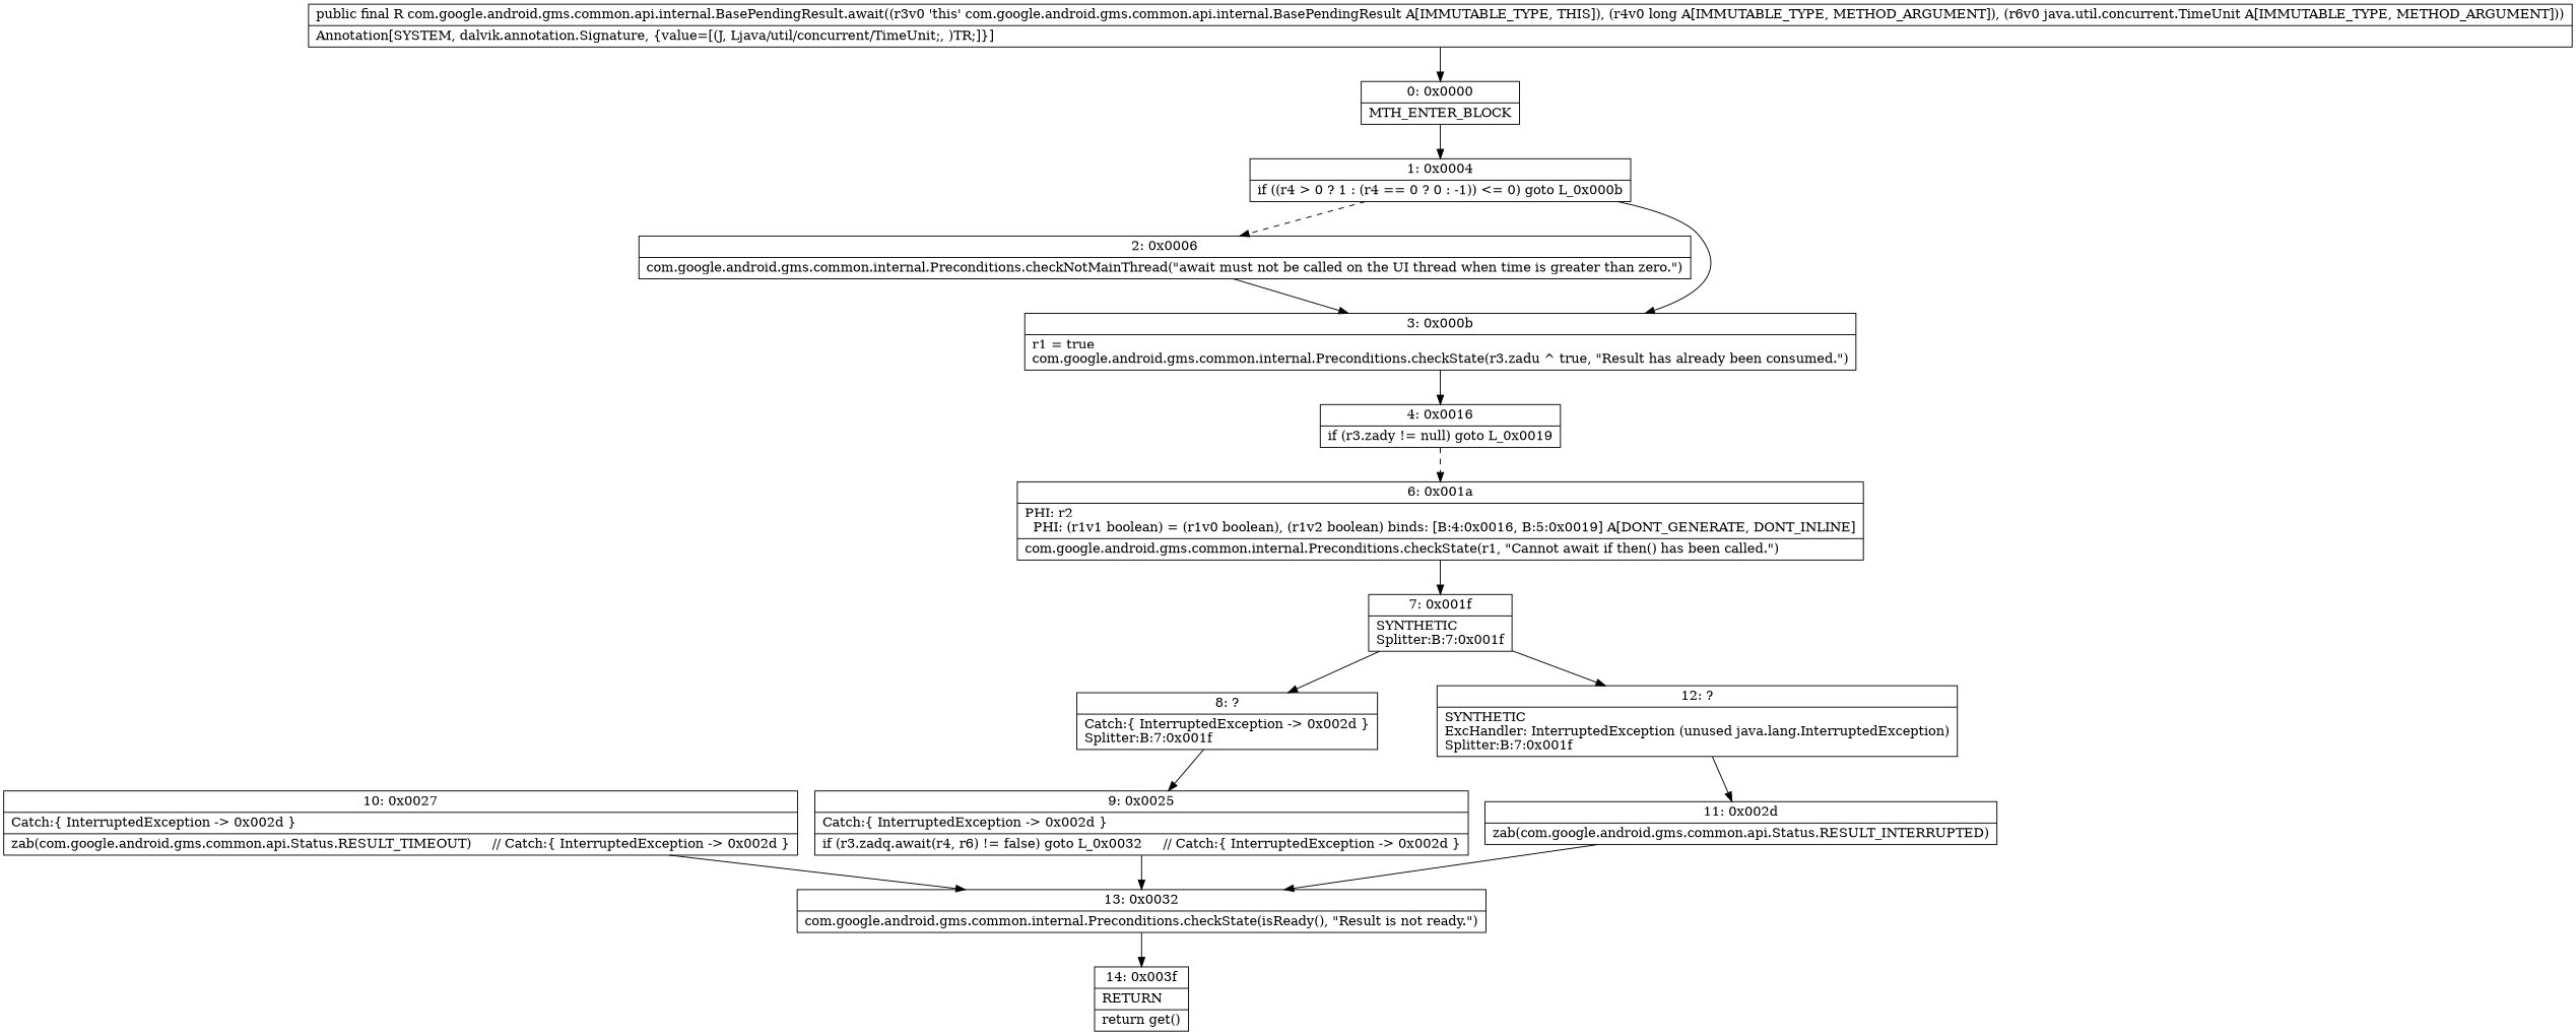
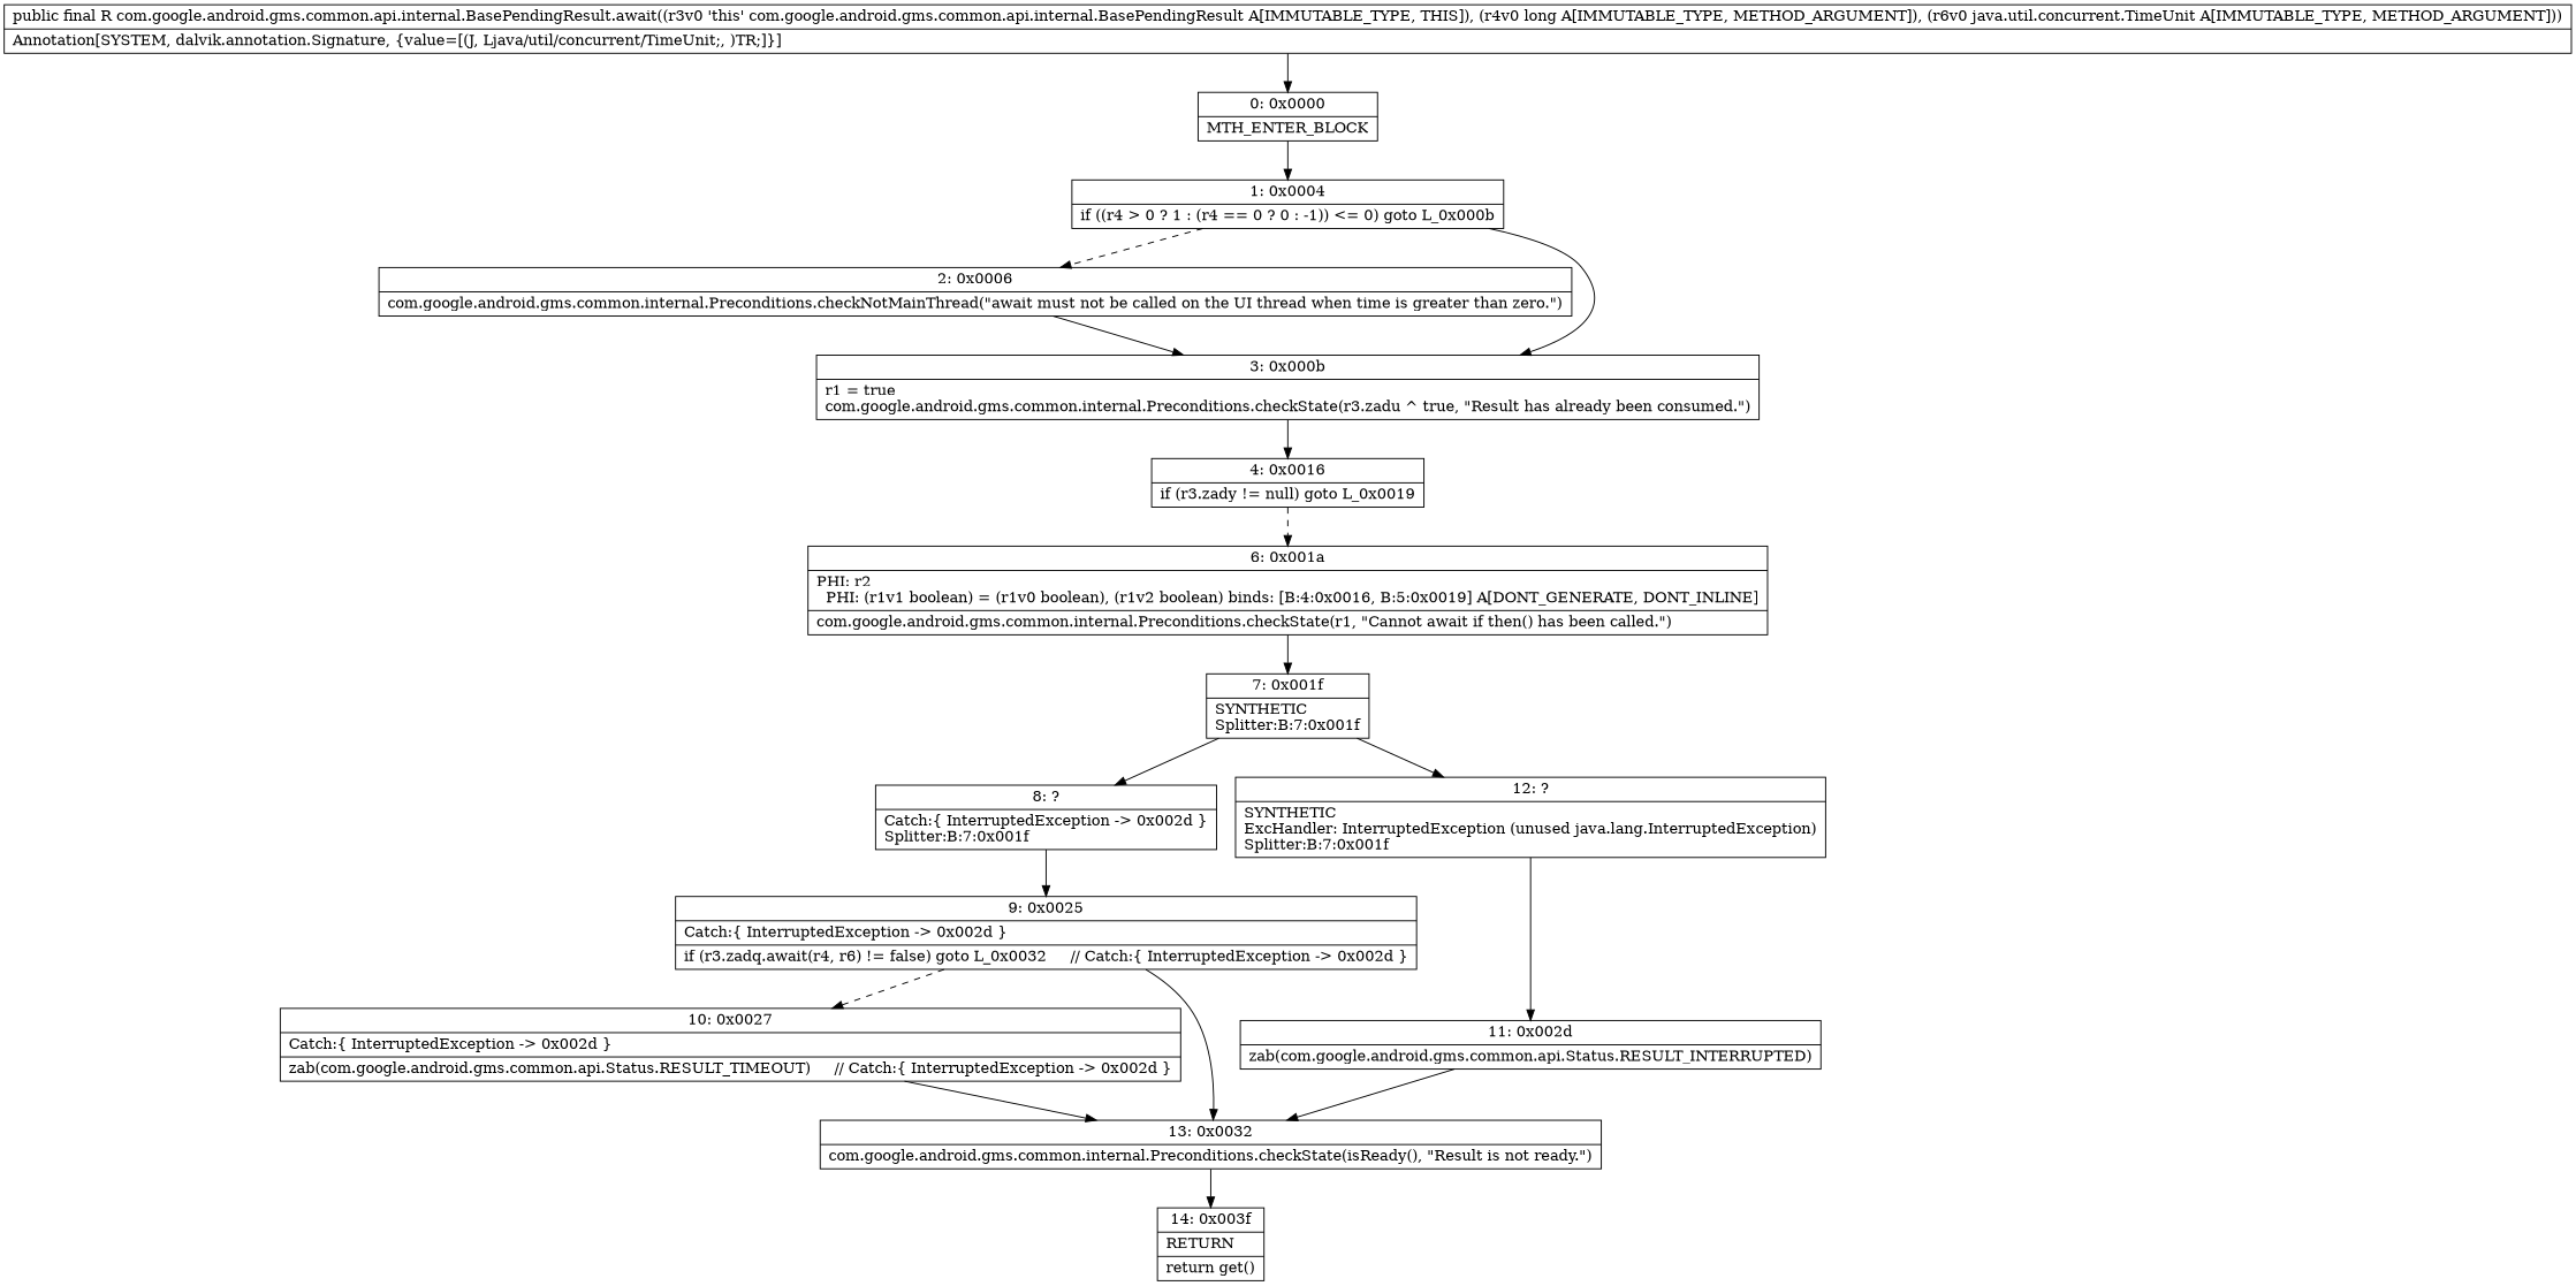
  digraph {
    node [shape=record]
    n1 [label="{0\:\ 0x0000|MTH_ENTER_BLOCK\l}"]
    n2 [label="{1\:\ 0x0004|if ((r4 \> 0 ? 1 : (r4 == 0 ? 0 : \-1)) \<= 0) goto L_0x000b\l}"]
    n3 [label="{2\:\ 0x0006|com.google.android.gms.common.internal.Preconditions.checkNotMainThread(\"await must not be called on the UI thread when time is greater than zero.\")\l}"]
    n4 [label="{3\:\ 0x000b|r1 = true\lcom.google.android.gms.common.internal.Preconditions.checkState(r3.zadu ^ true, \"Result has already been consumed.\")\l}"]
    n5 [label="{4\:\ 0x0016|if (r3.zady != null) goto L_0x0019\l}"]
    n6 [label="{6\:\ 0x001a|PHI: r2 \l  PHI: (r1v1 boolean) = (r1v0 boolean), (r1v2 boolean) binds: [B:4:0x0016, B:5:0x0019] A[DONT_GENERATE, DONT_INLINE]\l|com.google.android.gms.common.internal.Preconditions.checkState(r1, \"Cannot await if then() has been called.\")\l}"]
    n7 [label="{7\:\ 0x001f|SYNTHETIC\lSplitter:B:7:0x001f\l}"]
    n8 [label="{8\:\ ?|Catch:\{ InterruptedException \-\> 0x002d \}\lSplitter:B:7:0x001f\l}"]
    n9 [label="{12\:\ ?|SYNTHETIC\lExcHandler: InterruptedException (unused java.lang.InterruptedException)\lSplitter:B:7:0x001f\l}"]
    n10 [label="{9\:\ 0x0025|Catch:\{ InterruptedException \-\> 0x002d \}\l|if (r3.zadq.await(r4, r6) != false) goto L_0x0032     \/\/ Catch:\{ InterruptedException \-\> 0x002d \}\l}"]
    n11 [label="{11\:\ 0x002d|zab(com.google.android.gms.common.api.Status.RESULT_INTERRUPTED)\l}"]
    n12 [label="{10\:\ 0x0027|Catch:\{ InterruptedException \-\> 0x002d \}\l|zab(com.google.android.gms.common.api.Status.RESULT_TIMEOUT)     \/\/ Catch:\{ InterruptedException \-\> 0x002d \}\l}"]
    n13 [label="{13\:\ 0x0032|com.google.android.gms.common.internal.Preconditions.checkState(isReady(), \"Result is not ready.\")\l}"]
    n14 [label="{14\:\ 0x003f|RETURN\l|return get()\l}"]
    n15 [label="{public final R com.google.android.gms.common.api.internal.BasePendingResult.await((r3v0 'this' com.google.android.gms.common.api.internal.BasePendingResult A[IMMUTABLE_TYPE, THIS]), (r4v0 long A[IMMUTABLE_TYPE, METHOD_ARGUMENT]), (r6v0 java.util.concurrent.TimeUnit A[IMMUTABLE_TYPE, METHOD_ARGUMENT]))  | Annotation[SYSTEM, dalvik.annotation.Signature, \{value=[(J, Ljava\/util\/concurrent\/TimeUnit;, )TR;]\}]\l}"]
    n1 -> n2
    n2 -> n3 [style=dashed]
    n2 -> n4
    n3 -> n4
    n4 -> n5
    n5 -> n6 [style=dashed]
    n6 -> n7
    n7 -> n8
    n7 -> n9
    n8 -> n10
    n9 -> n11
+   n10 -> n12 [style=dashed]
    n10 -> n13
    n11 -> n13
    n12 -> n13
    n13 -> n14
    n15 -> n1
  }
